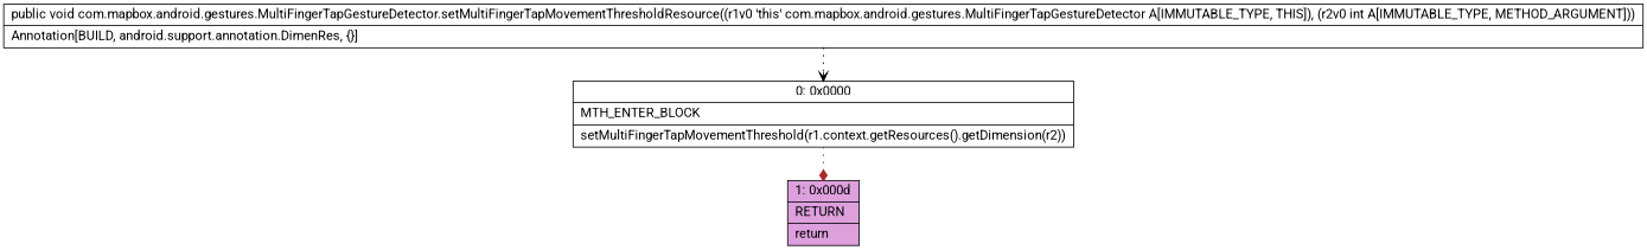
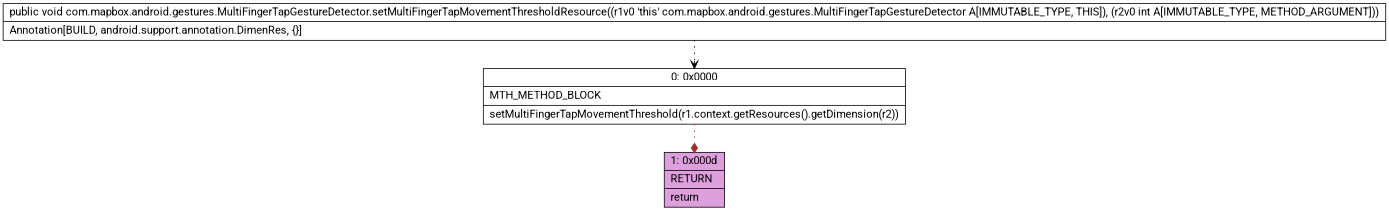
  digraph {
    fontname=Roboto
    node [shape=record style=filled fillcolor=white fontname=Roboto]
    edge [style=dotted fontname=Roboto]
-   n1 [label="{0\:\ 0x0000|MTH_ENTER_BLOCK\l|setMultiFingerTapMovementThreshold(r1.context.getResources().getDimension(r2))\l}"]
+   n1 [label="{0\:\ 0x0000|MTH_METHOD_BLOCK\l|setMultiFingerTapMovementThreshold(r1.context.getResources().getDimension(r2))\l}"]
    n2 [label="{1\:\ 0x000d|RETURN\l|return\l}" fillcolor=plum]
    n3 [label="{public void com.mapbox.android.gestures.MultiFingerTapGestureDetector.setMultiFingerTapMovementThresholdResource((r1v0 'this' com.mapbox.android.gestures.MultiFingerTapGestureDetector A[IMMUTABLE_TYPE, THIS]), (r2v0 int A[IMMUTABLE_TYPE, METHOD_ARGUMENT]))  | Annotation[BUILD, android.support.annotation.DimenRes, \{\}]\l}"]
    n1 -> n2 [color=brown arrowhead=diamond]
    n3 -> n1 [color=black arrowhead=vee]
  }
